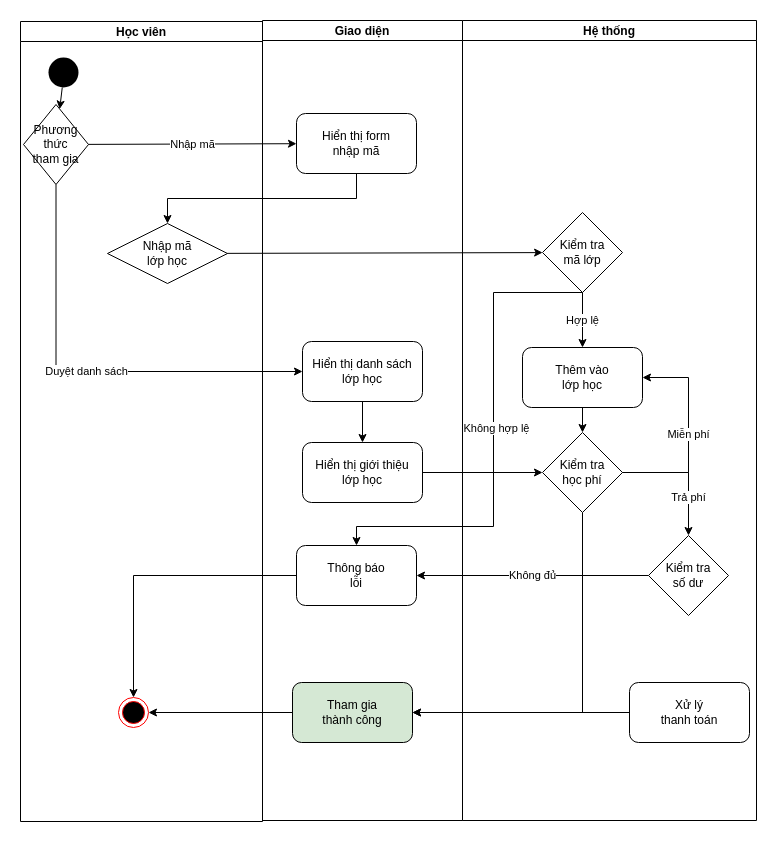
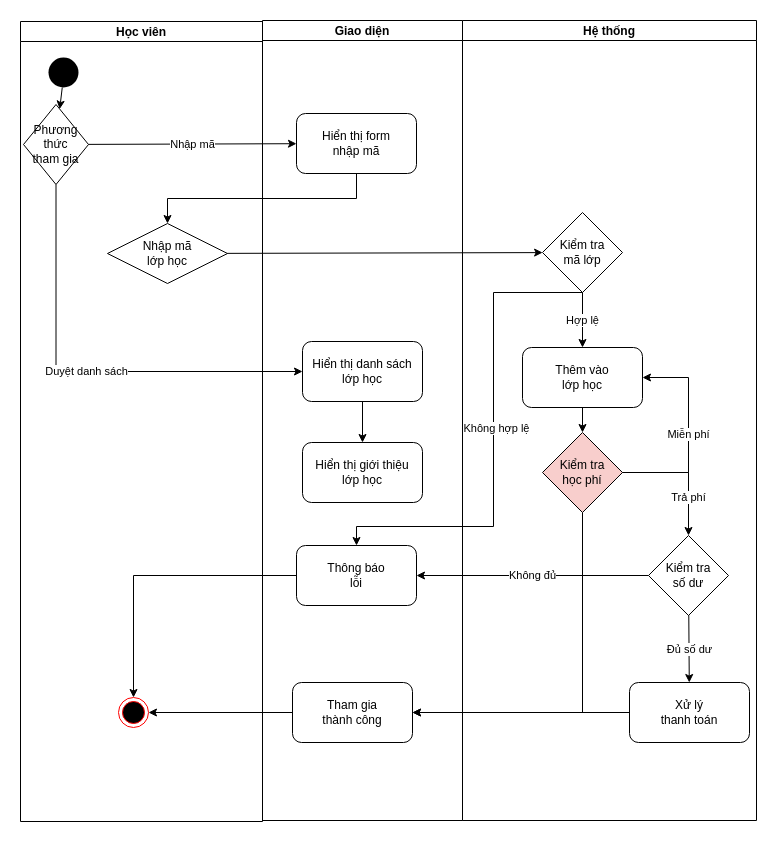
  <mxCell id="0" />
  <mxCell id="1" parent="0" />
  <mxCell id="2" value="Học viên" style="swimlane;startSize=20;horizontal=1;" parent="1" vertex="1"><mxGeometry x="20" y="21" width="242" height="800" as="geometry" /></mxCell>
  <mxCell id="3" value="" style="ellipse;fillColor=#000000;strokeColor=none;" parent="2" vertex="1"><mxGeometry x="28" y="36" width="30" height="30" as="geometry" /></mxCell>
  <mxCell id="4" value="Phương thức&#10;tham gia" style="rhombus;whiteSpace=wrap;html=1;" parent="2" vertex="1"><mxGeometry x="3" y="83" width="65" height="80" as="geometry" /></mxCell>
  <mxCell id="5" value="Nhập mã&#10;lớp học" style="rhombus;whiteSpace=wrap;html=1;" parent="2" vertex="1"><mxGeometry x="87" y="202" width="120" height="60" as="geometry" /></mxCell>
  <mxCell id="6" value="" style="ellipse;html=1;shape=endState;fillColor=#000000;strokeColor=#ff0000;" vertex="1" parent="2"><mxGeometry x="98" y="676" width="30" height="30" as="geometry" /></mxCell>
  <mxCell id="7" value="Giao diện" style="swimlane;startSize=20;horizontal=1;" parent="1" vertex="1"><mxGeometry x="262" y="20" width="200" height="800" as="geometry" /></mxCell>
  <mxCell id="8" value="Hiển thị form&#10;nhập mã" style="rounded=1;whiteSpace=wrap;html=1;" parent="7" vertex="1"><mxGeometry x="34" y="93" width="120" height="60" as="geometry" /></mxCell>
  <mxCell id="9" value="Hiển thị danh sách&#10;lớp học" style="rounded=1;whiteSpace=wrap;html=1;" parent="7" vertex="1"><mxGeometry x="40" y="321" width="120" height="60" as="geometry" /></mxCell>
  <mxCell id="10" value="Hiển thị giới thiệu&lt;br&gt;lớp học" style="rounded=1;whiteSpace=wrap;html=1;" parent="7" vertex="1"><mxGeometry x="40" y="422" width="120" height="60" as="geometry" /></mxCell>
- <mxCell id="11" value="Tham gia&#10;thành công" style="rounded=1;whiteSpace=wrap;html=1;fillColor=#d5e8d4;" parent="7" vertex="1"><mxGeometry x="30" y="662" width="120" height="60" as="geometry" /></mxCell>
+ <mxCell id="11" value="Tham gia&#10;thành công" style="rounded=1;whiteSpace=wrap;html=1;" parent="7" vertex="1"><mxGeometry x="30" y="662" width="120" height="60" as="geometry" /></mxCell>
  <mxCell id="12" value="Thông báo&#10;lỗi" style="rounded=1;whiteSpace=wrap;html=1;" parent="7" vertex="1"><mxGeometry x="34" y="525" width="120" height="60" as="geometry" /></mxCell>
  <mxCell id="13" value="Hệ thống" style="swimlane;startSize=20;horizontal=1;" parent="1" vertex="1"><mxGeometry x="462" y="20" width="294" height="800" as="geometry" /></mxCell>
  <mxCell id="14" value="Kiểm tra&#10;mã lớp" style="rhombus;whiteSpace=wrap;html=1;" parent="13" vertex="1"><mxGeometry x="80" y="192" width="80" height="80" as="geometry" /></mxCell>
  <mxCell id="15" value="Kiểm tra&#10;số dư" style="rhombus;whiteSpace=wrap;html=1;" parent="13" vertex="1"><mxGeometry x="186" y="515" width="80" height="80" as="geometry" /></mxCell>
  <mxCell id="16" value="Xử lý&#10;thanh toán" style="rounded=1;whiteSpace=wrap;html=1;" parent="13" vertex="1"><mxGeometry x="167" y="662" width="120" height="60" as="geometry" /></mxCell>
  <mxCell id="17" value="Thêm vào&#10;lớp học" style="rounded=1;whiteSpace=wrap;html=1;" parent="13" vertex="1"><mxGeometry x="60" y="327" width="120" height="60" as="geometry" /></mxCell>
- <mxCell id="18" value="Kiểm tra&#10;học phí" style="rhombus;whiteSpace=wrap;html=1;" parent="13" vertex="1"><mxGeometry x="80" y="412" width="80" height="80" as="geometry" /></mxCell>
+ <mxCell id="18" value="Kiểm tra&#10;học phí" style="rhombus;whiteSpace=wrap;html=1;fillColor=#f8cecc;" parent="13" vertex="1"><mxGeometry x="80" y="412" width="80" height="80" as="geometry" /></mxCell>
  <mxCell id="19" value="Miễn phí" style="endArrow=classic;html=1;edgeStyle=elbowEdgeStyle;rounded=0;curved=0;entryX=1;entryY=0.5;entryDx=0;entryDy=0;" parent="13" source="18" target="17" edge="1"><mxGeometry relative="1" as="geometry"><Array as="points"><mxPoint x="226" y="390" /></Array></mxGeometry></mxCell>
  <mxCell id="20" value="Trả phí" style="endArrow=classic;html=1;entryX=0.5;entryY=0;entryDx=0;entryDy=0;exitX=1;exitY=0.5;exitDx=0;exitDy=0;rounded=0;edgeStyle=orthogonalEdgeStyle;" parent="13" source="18" target="15" edge="1"><mxGeometry x="0.415" relative="1" as="geometry"><mxPoint as="offset" /></mxGeometry></mxCell>
  <mxCell id="21" value="" style="endArrow=classic;html=1;" edge="1" parent="13" source="17" target="18"><mxGeometry relative="1" as="geometry"><Array as="points" /><mxPoint x="96" y="400" as="sourcePoint" /><mxPoint x="-40" y="735" as="targetPoint" /></mxGeometry></mxCell>
  <mxCell id="22" value="Hợp lệ" style="endArrow=classic;html=1;edgeStyle=orthogonalEdgeStyle;rounded=0;curved=0;entryX=0.5;entryY=0;entryDx=0;entryDy=0;exitX=0.5;exitY=1;exitDx=0;exitDy=0;" parent="13" source="14" target="17" edge="1"><mxGeometry relative="1" as="geometry"><mxPoint x="137" y="232" as="sourcePoint" /><mxPoint x="224" y="307" as="targetPoint" /></mxGeometry></mxCell>
  <mxCell id="23" value="" style="endArrow=classic;html=1;" parent="1" source="3" target="4" edge="1"><mxGeometry relative="1" as="geometry" /></mxCell>
  <mxCell id="24" value="Nhập mã" style="endArrow=classic;html=1;" parent="1" source="4" target="8" edge="1"><mxGeometry relative="1" as="geometry" /></mxCell>
  <mxCell id="25" value="Duyệt danh sách" style="endArrow=classic;html=1;rounded=0;entryX=0;entryY=0.5;entryDx=0;entryDy=0;edgeStyle=orthogonalEdgeStyle;exitX=0.5;exitY=1;exitDx=0;exitDy=0;" parent="1" source="4" target="9" edge="1"><mxGeometry relative="1" as="geometry" /></mxCell>
  <mxCell id="26" value="" style="endArrow=classic;html=1;edgeStyle=orthogonalEdgeStyle;rounded=0;curved=0;entryX=0.5;entryY=0;entryDx=0;entryDy=0;exitX=0.5;exitY=1;exitDx=0;exitDy=0;" parent="1" source="8" target="5" edge="1"><mxGeometry relative="1" as="geometry" /></mxCell>
  <mxCell id="27" value="" style="endArrow=classic;html=1;" parent="1" source="5" target="14" edge="1"><mxGeometry relative="1" as="geometry" /></mxCell>
  <mxCell id="28" value="" style="endArrow=classic;html=1;" parent="1" source="9" target="10" edge="1"><mxGeometry relative="1" as="geometry" /></mxCell>
- <mxCell id="29" value="" style="endArrow=classic;html=1;rounded=0;curved=0;" parent="1" source="10" target="18" edge="1"><mxGeometry relative="1" as="geometry" /></mxCell>
+ <mxCell id="30" value="Đủ số dư" style="endArrow=classic;html=1;" parent="1" source="15" target="16" edge="1"><mxGeometry relative="1" as="geometry" /></mxCell>
  <mxCell id="31" value="Không đủ" style="endArrow=classic;html=1;" parent="1" source="15" target="12" edge="1"><mxGeometry relative="1" as="geometry" /></mxCell>
  <mxCell id="32" value="" style="endArrow=classic;html=1;" parent="1" source="16" target="11" edge="1"><mxGeometry relative="1" as="geometry" /></mxCell>
  <mxCell id="33" value="" style="endArrow=classic;html=1;rounded=0;edgeStyle=orthogonalEdgeStyle;exitX=0.5;exitY=1;exitDx=0;exitDy=0;entryX=1;entryY=0.5;entryDx=0;entryDy=0;" parent="1" source="18" target="11" edge="1"><mxGeometry relative="1" as="geometry" /></mxCell>
  <mxCell id="34" style="edgeStyle=orthogonalEdgeStyle;rounded=0;orthogonalLoop=1;jettySize=auto;html=1;entryX=0.5;entryY=0;entryDx=0;entryDy=0;exitX=0.5;exitY=1;exitDx=0;exitDy=0;" edge="1" parent="1" source="14" target="12"><mxGeometry relative="1" as="geometry"><Array as="points"><mxPoint x="493" y="292" /><mxPoint x="493" y="526" /><mxPoint x="356" y="526" /></Array></mxGeometry></mxCell>
  <mxCell id="35" value="Không hợp lệ" style="edgeLabel;html=1;align=center;verticalAlign=middle;resizable=0;points=[];" vertex="1" connectable="0" parent="34"><mxGeometry x="-0.063" y="2" relative="1" as="geometry"><mxPoint as="offset" /></mxGeometry></mxCell>
  <mxCell id="36" style="edgeStyle=orthogonalEdgeStyle;rounded=0;orthogonalLoop=1;jettySize=auto;html=1;entryX=1;entryY=0.5;entryDx=0;entryDy=0;" edge="1" parent="1" source="11" target="6"><mxGeometry relative="1" as="geometry" /></mxCell>
  <mxCell id="37" style="edgeStyle=orthogonalEdgeStyle;rounded=0;orthogonalLoop=1;jettySize=auto;html=1;entryX=0.5;entryY=0;entryDx=0;entryDy=0;" edge="1" parent="1" source="12" target="6"><mxGeometry relative="1" as="geometry" /></mxCell>
